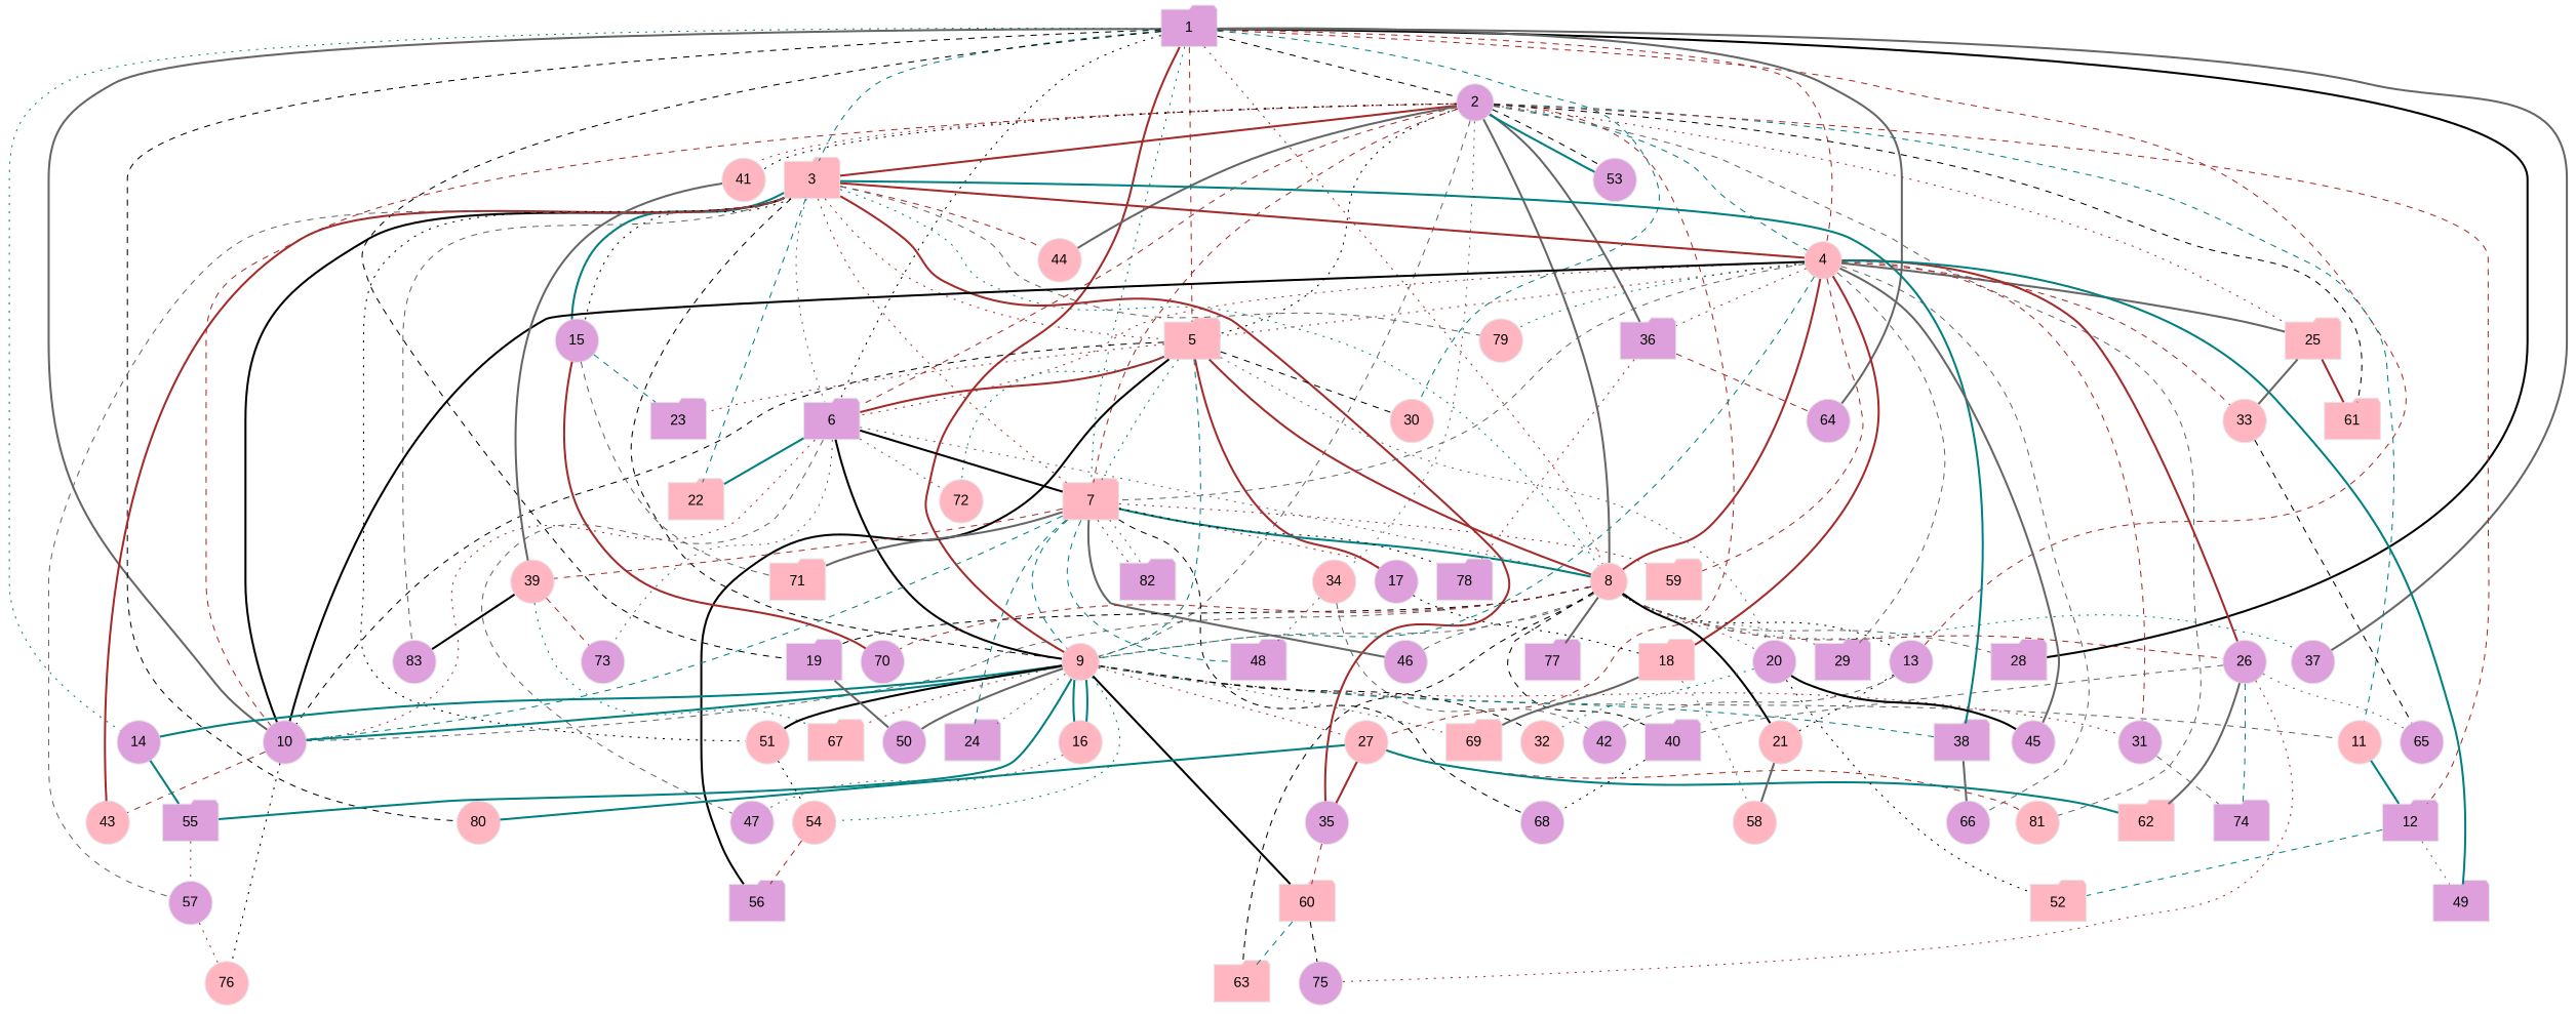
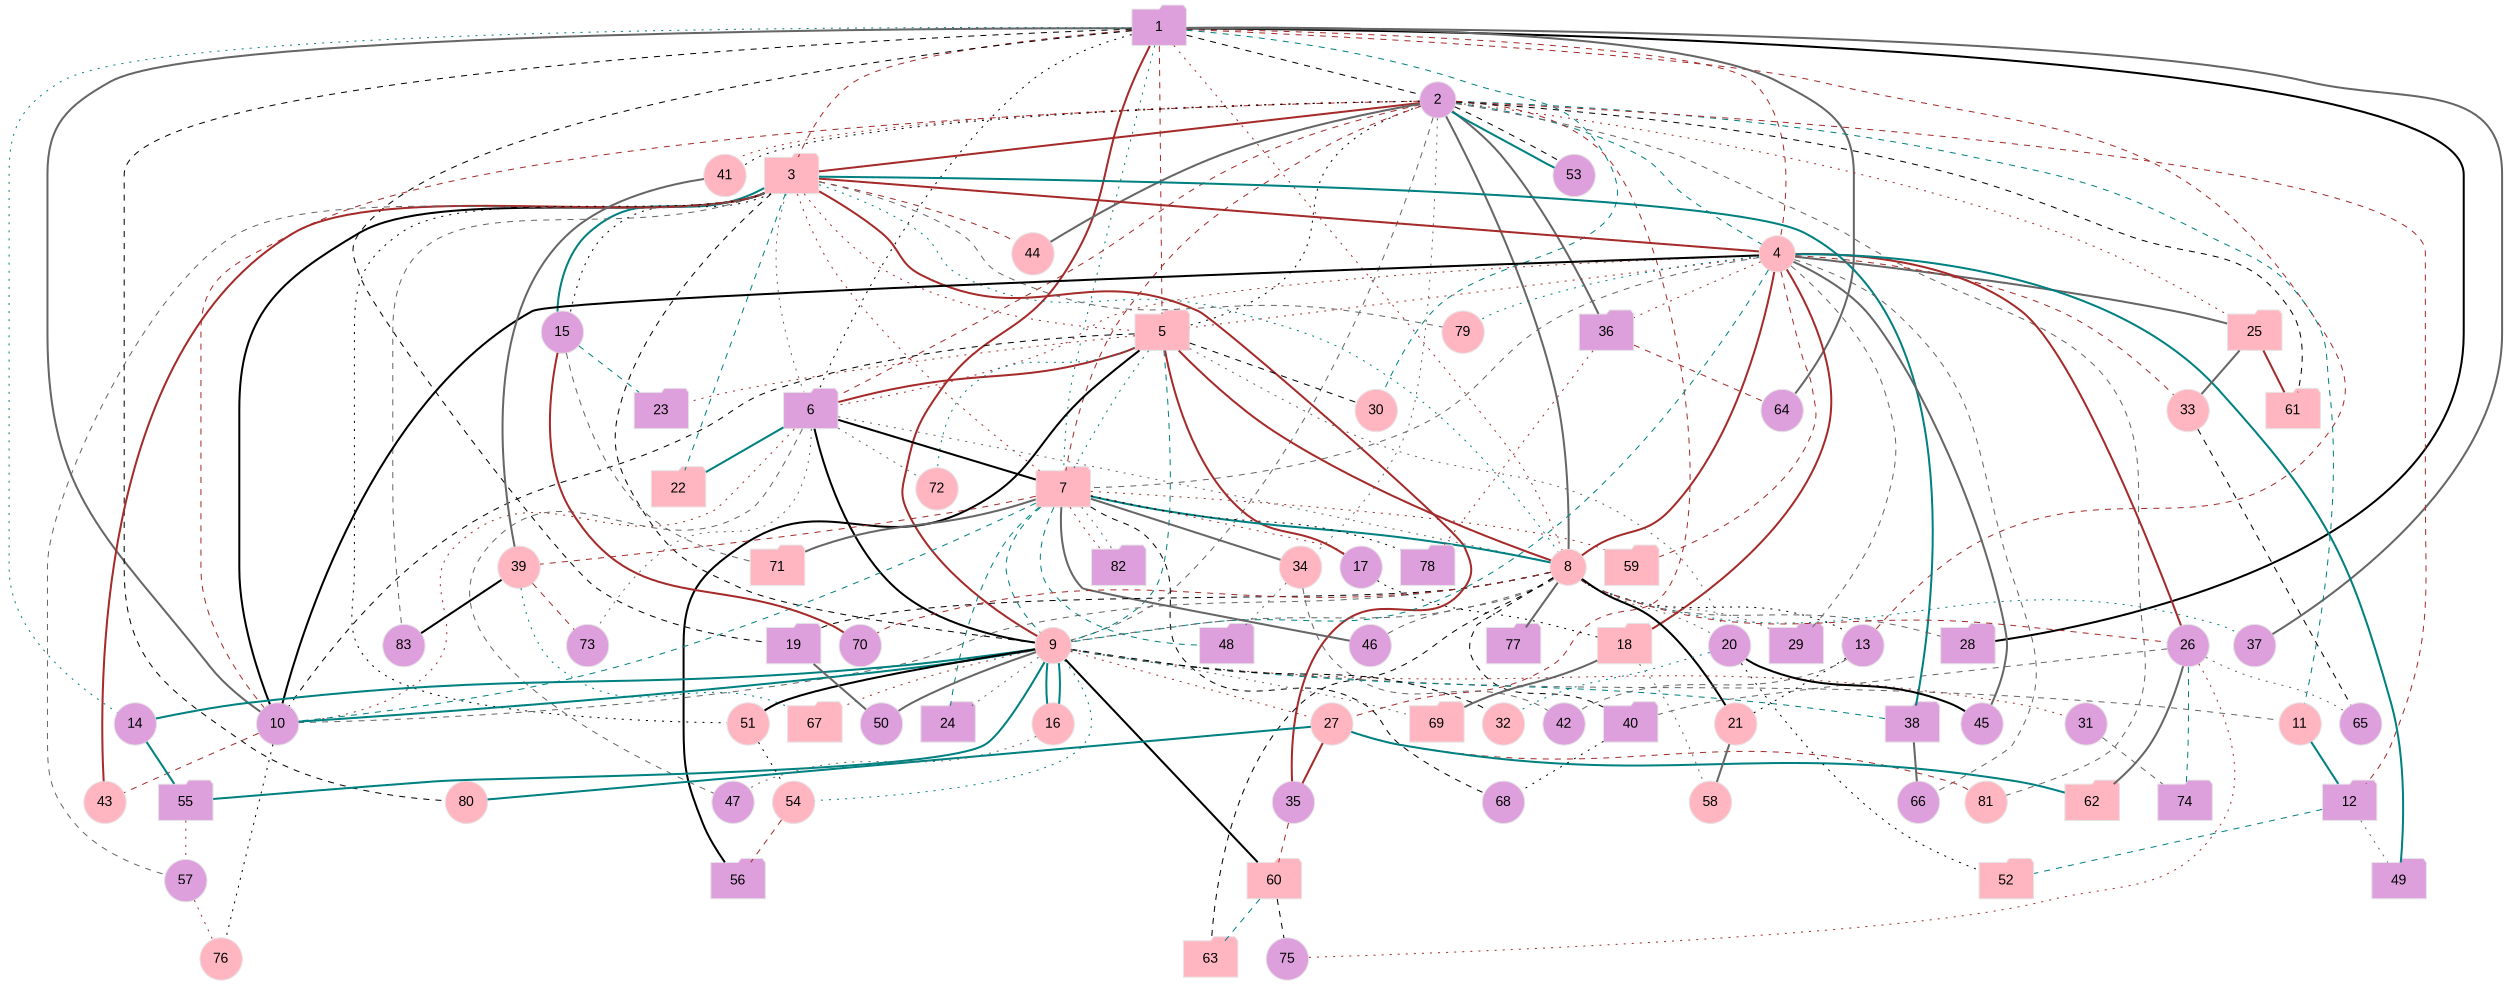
  graph {
    fontname="Liberation Sans"
    node [color=gray90 fillcolor=plum fontname="Liberation Sans" shape=circle style=filled]
    edge [color=brown fontname="Liberation Sans" style=dashed]
    1 [shape=folder]
    2
    3 [fillcolor=lightpink shape=folder]
    4 [fillcolor=lightpink]
    5 [fillcolor=lightpink shape=folder]
    6 [shape=folder]
    7 [fillcolor=lightpink shape=folder]
    8 [fillcolor=lightpink]
    9 [fillcolor=lightpink]
    10
    13
    14
    19 [shape=folder]
    28 [shape=folder]
    30 [fillcolor=lightpink]
    37
    64
    80 [fillcolor=lightpink]
    11 [fillcolor=lightpink]
    12 [shape=folder]
    25 [fillcolor=lightpink shape=folder]
    27 [fillcolor=lightpink]
    34 [fillcolor=lightpink]
    36 [shape=folder]
    41 [fillcolor=lightpink]
    44 [fillcolor=lightpink]
    53
    61 [fillcolor=lightpink shape=folder]
    81 [fillcolor=lightpink]
    15
    22 [fillcolor=lightpink shape=folder]
    35
    38 [shape=folder]
    43 [fillcolor=lightpink]
    51 [fillcolor=lightpink]
    57
    79 [fillcolor=lightpink]
    83
    18 [fillcolor=lightpink shape=folder]
    26
    29 [shape=folder]
    31
    33 [fillcolor=lightpink]
    45
    49 [shape=folder]
    59 [fillcolor=lightpink shape=folder]
    66
    17
    20
    23 [shape=folder]
    56 [shape=folder]
    72 [fillcolor=lightpink]
    47
    73
    39 [fillcolor=lightpink]
    24 [shape=folder]
    46
    48 [shape=folder]
    68
    71 [fillcolor=lightpink shape=folder]
    78 [shape=folder]
    82 [shape=folder]
    77 [shape=folder]
    21 [fillcolor=lightpink]
    40 [shape=folder]
    63 [fillcolor=lightpink shape=folder]
    70
    16 [fillcolor=lightpink]
    32 [fillcolor=lightpink]
    50
    54 [fillcolor=lightpink]
    55 [shape=folder]
    60 [fillcolor=lightpink shape=folder]
    67 [fillcolor=lightpink shape=folder]
    69 [fillcolor=lightpink shape=folder]
    76 [fillcolor=lightpink]
    42
    52 [fillcolor=lightpink shape=folder]
    62 [fillcolor=lightpink shape=folder]
    58 [fillcolor=lightpink]
    65
    74 [shape=folder]
    75
    1 -- 2 [color=black]
-   1 -- 3 [color=teal]
+   1 -- 3
    1 -- 4
    1 -- 5
    1 -- 6 [color=black style=dotted]
    1 -- 7 [color=teal style=dotted]
    1 -- 8 [style=dotted]
    1 -- 9 [style=bold]
    1 -- 10 [color=gray40 style=bold]
    1 -- 13
    1 -- 14 [color=teal style=dotted]
    1 -- 19 [color=black]
    1 -- 28 [color=black style=bold]
    1 -- 30 [color=teal]
    1 -- 37 [color=gray40 style=bold]
    1 -- 64 [color=gray40 style=bold]
    1 -- 80 [color=black]
    2 -- 3 [style=bold]
    2 -- 4 [color=teal]
    2 -- 5 [color=black style=dotted]
    2 -- 6
    2 -- 7
    2 -- 8 [color=gray40 style=bold]
    2 -- 9 [color=gray40]
    2 -- 10
    2 -- 11 [color=teal]
    2 -- 12
    2 -- 25 [style=dotted]
    2 -- 27
    2 -- 34 [color=gray40 style=dotted]
    2 -- 36 [color=gray40 style=bold]
    2 -- 41 [style=dotted]
    2 -- 41 [color=black style=dotted]
    2 -- 44 [color=gray40 style=bold]
    2 -- 53 [color=teal style=bold]
    2 -- 53 [color=black]
    2 -- 61 [color=black]
    2 -- 81 [color=gray40]
    3 -- 4 [style=bold]
    3 -- 5 [style=dotted]
    3 -- 6 [color=gray40 style=dotted]
    3 -- 7 [style=dotted]
    3 -- 8 [color=teal style=dotted]
    3 -- 9 [color=black]
    3 -- 10 [color=black style=bold]
    3 -- 44
    3 -- 15 [color=teal style=bold]
    3 -- 15 [color=black style=dotted]
    3 -- 22 [color=teal]
    3 -- 35 [style=bold]
    3 -- 38 [color=teal style=bold]
    3 -- 43 [style=bold]
    3 -- 51 [color=black style=dotted]
    3 -- 57 [color=gray40]
    3 -- 79 [color=gray40]
    3 -- 83 [color=gray40]
    4 -- 5 [style=dotted]
    4 -- 6 [style=dotted]
    4 -- 7 [color=gray40]
    4 -- 8 [style=bold]
    4 -- 9 [color=teal]
    4 -- 10 [color=black style=bold]
    4 -- 25 [color=gray40 style=bold]
    4 -- 36 [style=dotted]
    4 -- 79 [color=teal style=dotted]
    4 -- 18 [style=bold]
    4 -- 26 [style=bold]
    4 -- 29 [color=gray40]
-   4 -- 31
    4 -- 33
    4 -- 45 [color=gray40 style=bold]
    4 -- 49 [color=teal style=bold]
    4 -- 59
    4 -- 66 [color=gray40]
    5 -- 6 [style=bold]
    5 -- 7 [color=teal style=dotted]
    5 -- 8 [style=bold]
    5 -- 9 [color=teal]
    5 -- 10 [color=black]
    5 -- 30 [color=black]
    5 -- 17 [style=bold]
    5 -- 20 [color=gray40 style=dotted]
    5 -- 23 [style=dotted]
    5 -- 56 [color=black style=bold]
    5 -- 72 [color=teal style=dotted]
    6 -- 7 [color=black style=bold]
    6 -- 8 [color=gray40 style=dotted]
    6 -- 9 [color=black style=bold]
    6 -- 10 [style=dotted]
    6 -- 22 [color=teal style=bold]
    6 -- 72 [color=gray40 style=dotted]
    6 -- 47 [color=gray40]
    6 -- 73 [color=gray40 style=dotted]
    7 -- 8 [color=teal style=bold]
    7 -- 9 [color=teal]
    7 -- 10 [color=teal]
+   7 -- 34 [color=gray40 style=bold]
    7 -- 59 [style=dotted]
    7 -- 17 [style=dotted]
    7 -- 39
    7 -- 24 [color=teal]
    7 -- 46 [color=gray40 style=bold]
    7 -- 48 [color=teal]
    7 -- 68 [color=black]
    7 -- 71 [color=gray40 style=bold]
    7 -- 78 [color=black style=dotted]
    7 -- 82 [style=dotted]
    7 -- 82 [color=gray40 style=dotted]
    8 -- 9 [color=gray40]
    8 -- 10 [color=gray40]
    8 -- 13 [color=black style=dotted]
    8 -- 19 [color=black]
    8 -- 28 [color=gray40]
    8 -- 37 [color=teal style=dotted]
    8 -- 26
    8 -- 29 [color=gray40 style=dotted]
    8 -- 20 [color=gray40 style=dotted]
    8 -- 46 [color=gray40]
    8 -- 77 [color=gray40 style=bold]
    8 -- 21 [color=black style=bold]
    8 -- 40 [color=black]
    8 -- 63 [color=black]
    8 -- 70
    9 -- 10 [color=teal style=bold]
    9 -- 14 [color=teal style=bold]
    9 -- 11 [color=gray40]
    9 -- 27 [style=dotted]
    9 -- 38 [color=teal]
    9 -- 51 [color=black style=bold]
    9 -- 31 [style=dotted]
    9 -- 24 [color=gray40 style=dotted]
    9 -- 16 [color=teal style=bold]
    9 -- 16 [color=teal style=bold]
    9 -- 32 [color=black]
    9 -- 50 [color=gray40 style=bold]
    9 -- 54 [color=teal style=dotted]
    9 -- 55 [color=teal style=bold]
    9 -- 60 [color=black style=bold]
    9 -- 67 [style=dotted]
    9 -- 69 [color=gray40 style=dotted]
    10 -- 43
    10 -- 76 [color=black style=dotted]
    13 -- 21 [color=black style=dotted]
    13 -- 42 [color=gray40]
    14 -- 55 [color=teal style=bold]
    19 -- 50 [color=gray40 style=bold]
    11 -- 12 [color=teal style=bold]
    12 -- 49 [color=gray40 style=dotted]
    12 -- 52 [color=teal]
    25 -- 61 [style=bold]
    25 -- 33 [color=gray40 style=bold]
    27 -- 80 [color=teal style=bold]
    27 -- 81
    27 -- 35 [style=bold]
    27 -- 62 [color=teal style=bold]
    34 -- 48 [color=gray40 style=dotted]
    34 -- 42 [color=gray40]
    36 -- 64
    36 -- 78 [style=dotted]
    41 -- 39 [color=gray40 style=bold]
    15 -- 23 [color=teal]
    15 -- 71 [color=gray40]
    15 -- 70 [style=bold]
    35 -- 60
    38 -- 66 [color=gray40 style=bold]
    51 -- 54 [color=black style=dotted]
    57 -- 76 [style=dotted]
    18 -- 69 [color=gray40 style=bold]
    18 -- 58 [color=gray40 style=dotted]
    26 -- 40 [color=gray40]
    26 -- 62 [color=gray40 style=bold]
    26 -- 65 [color=gray40 style=dotted]
    26 -- 74 [color=teal]
    26 -- 75 [style=dotted]
    31 -- 74 [color=gray40]
    33 -- 65 [color=black]
    17 -- 18 [color=black style=dotted]
    20 -- 45 [color=black style=bold]
    20 -- 32 [color=teal style=dotted]
    20 -- 52 [color=black style=dotted]
    39 -- 83 [color=black style=bold]
    39 -- 73
    39 -- 67 [color=teal style=dotted]
    21 -- 58 [color=gray40 style=bold]
    40 -- 68 [color=black style=dotted]
    16 -- 47 [color=gray40 style=dotted]
    54 -- 56
    55 -- 57 [style=dotted]
    60 -- 63 [color=teal]
    60 -- 75 [color=black]
  }
